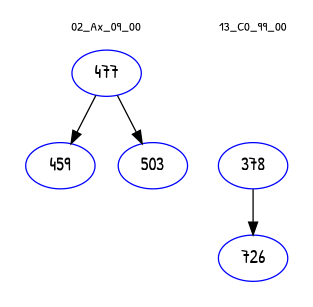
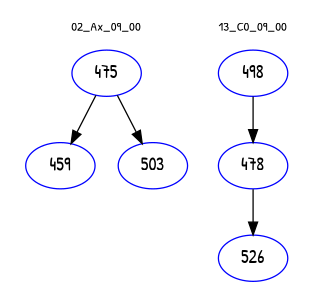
  digraph {
    fontname="Patrick Hand"
    node [color=blue fontname="Patrick Hand"]
    edge [color=black fontname="Patrick Hand"]
-   n1 [label=477]
+   n1 [label=475]
    n2 [label=459]
    n3 [label=503]
-   n5 [label=378]
-   n6 [label=726]
+   n4 [label=498]
+   n5 [label=478]
+   n6 [label=526]
    subgraph cluster_1 {
      color=white
      fontsize=10
      label="02_Ax_09_00"
      n1
      n2
      n3
    }
    subgraph cluster_2 {
      color=white
      fontsize=10
-     label="13_C0_99_00"
+     label="13_C0_09_00"
+     n4
      n5
      n6
    }
    n1 -> n2
    n1 -> n3
+   n4 -> n5
    n5 -> n6
  }
